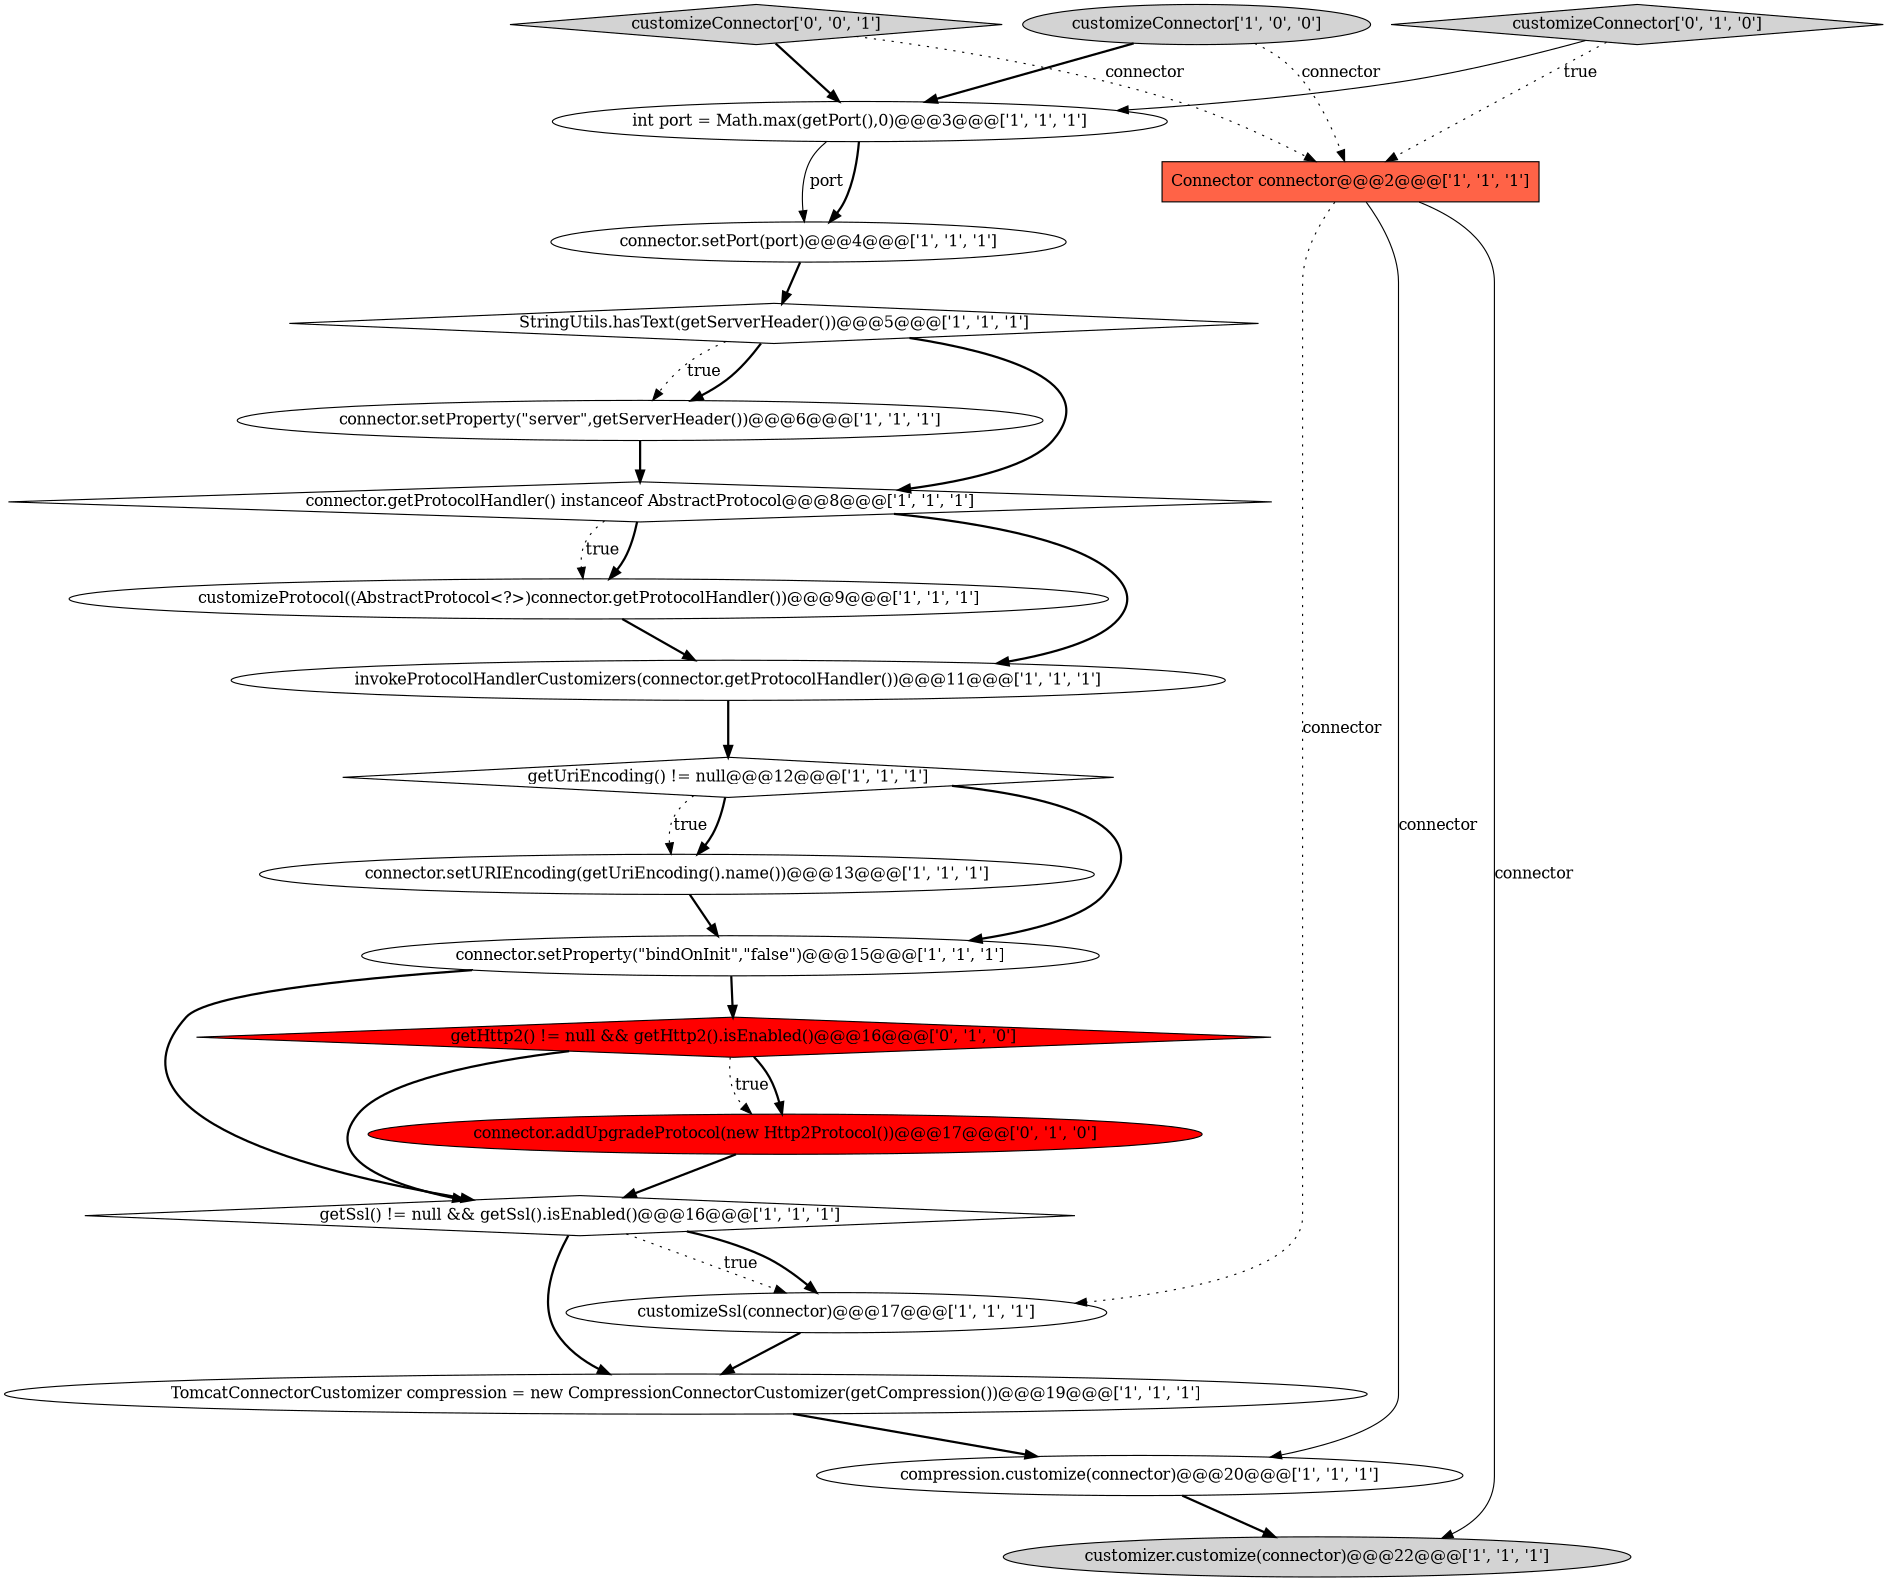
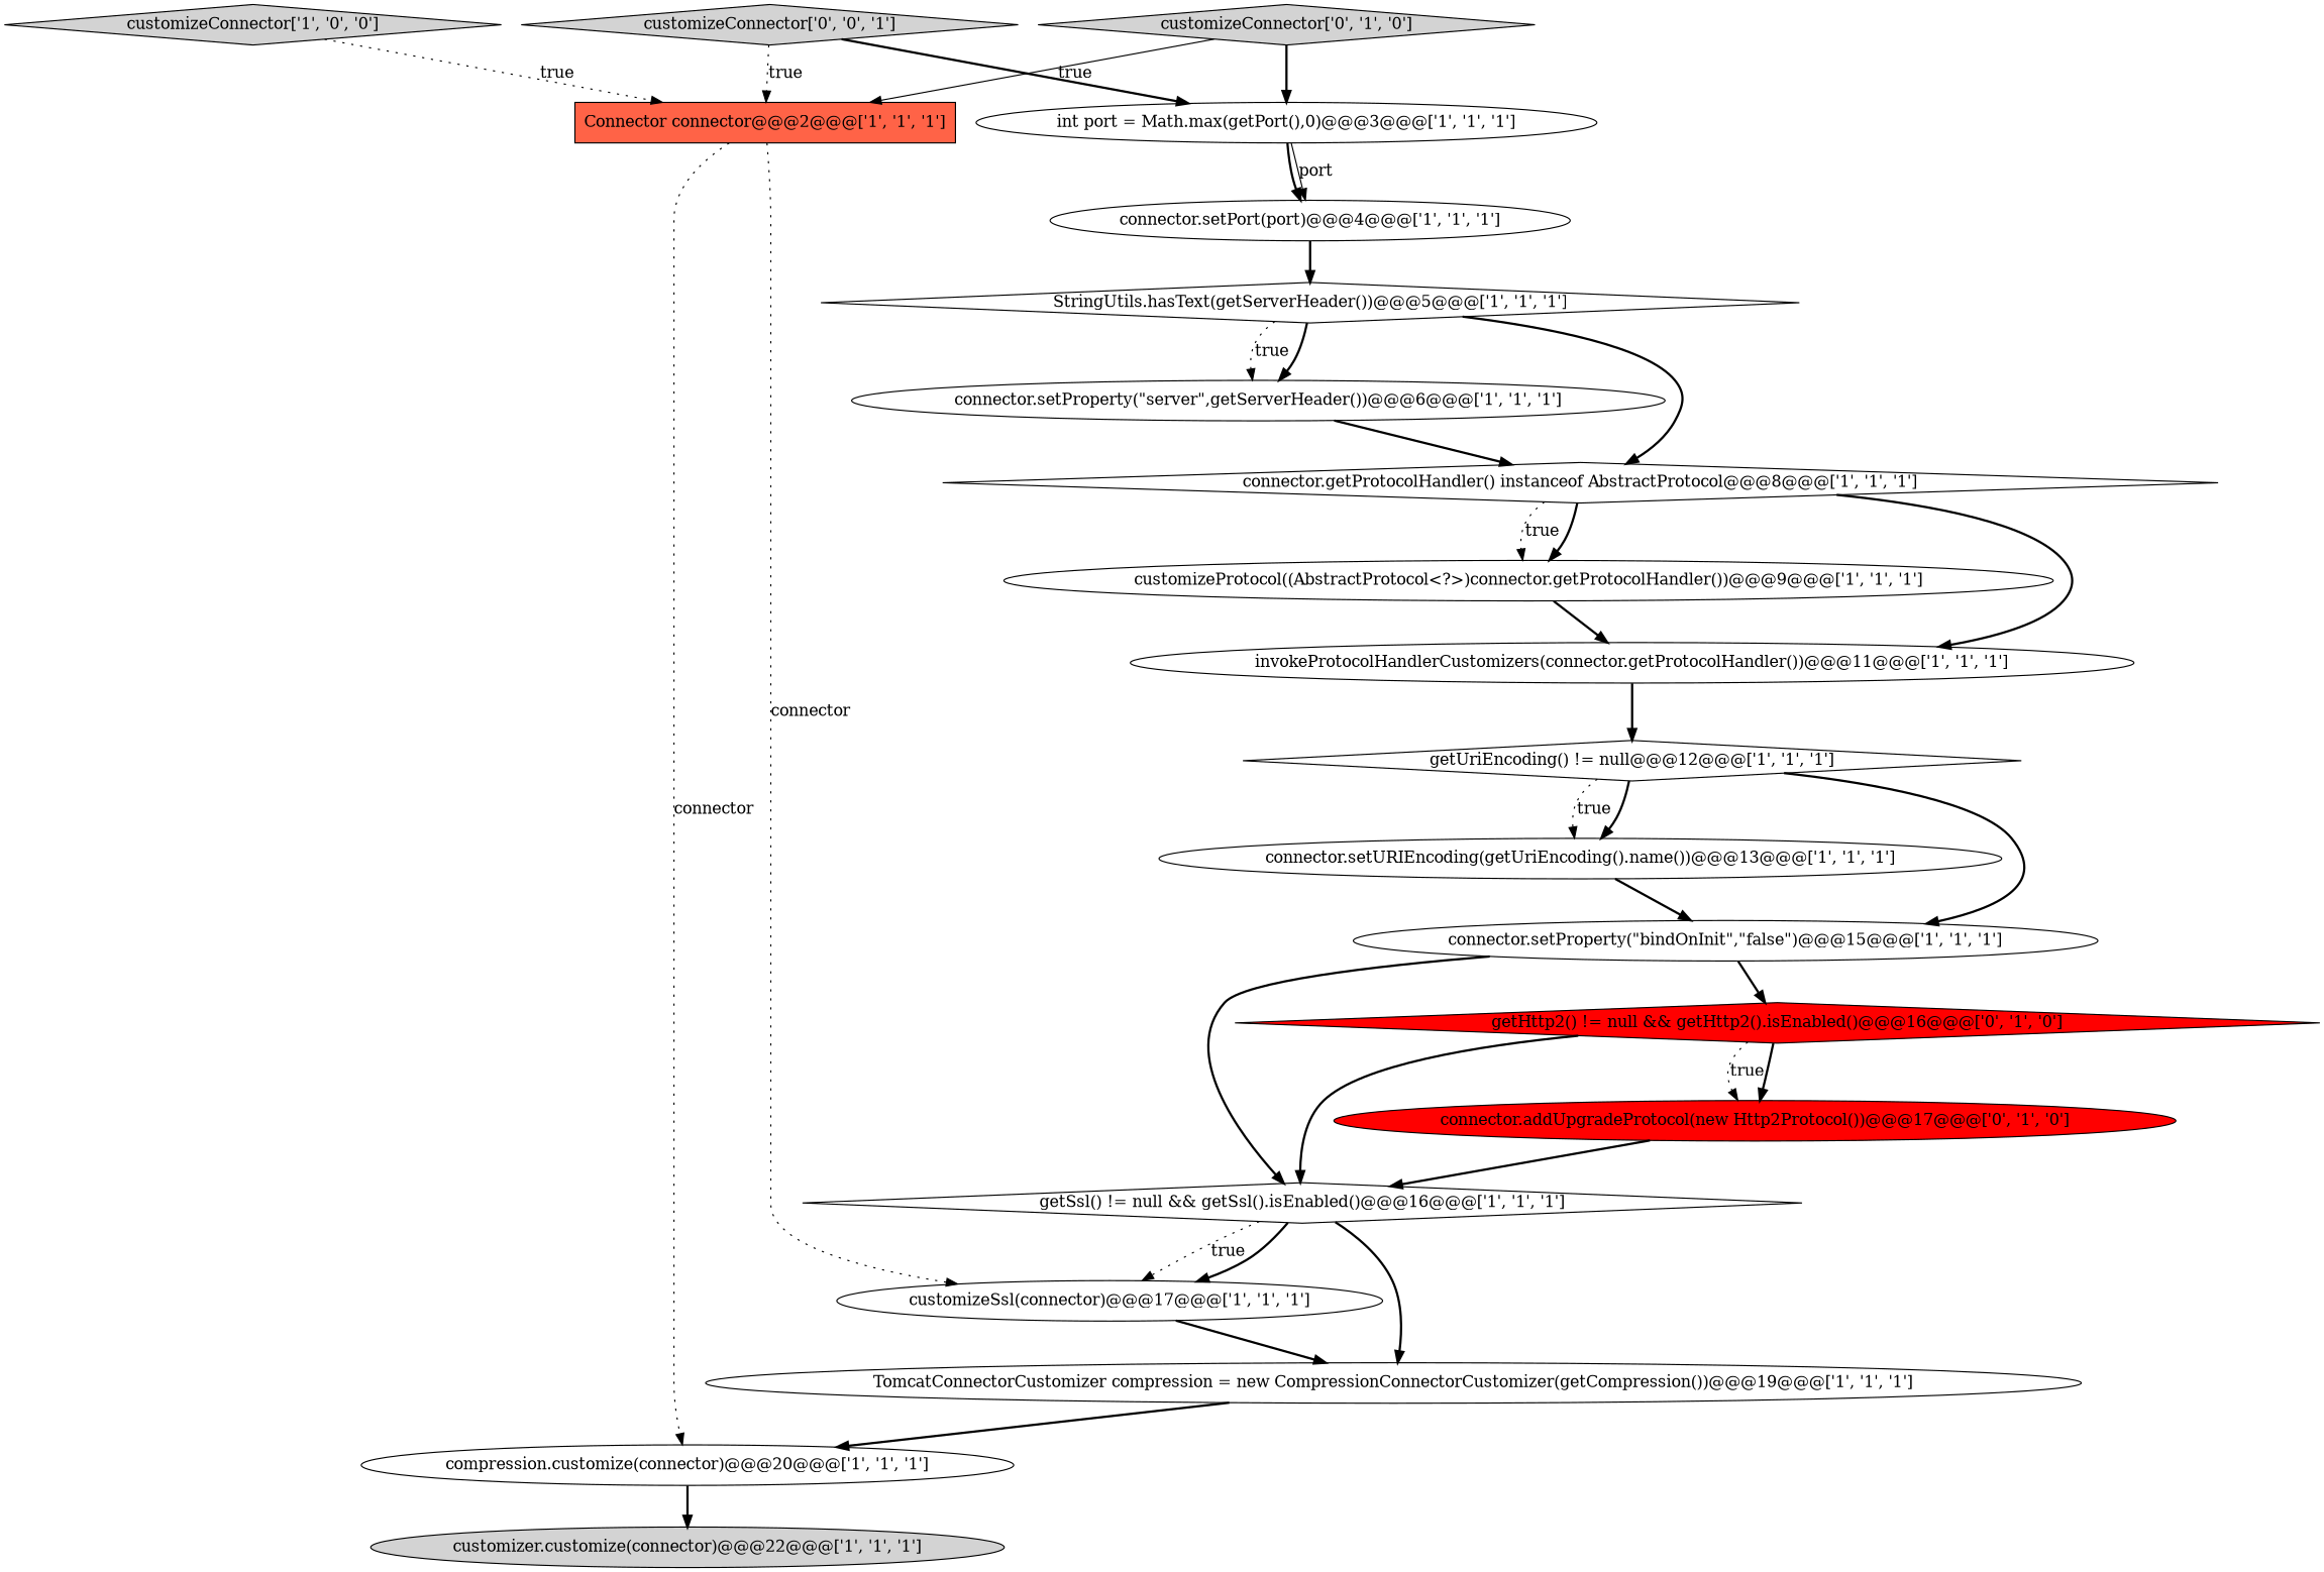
  digraph {
    node [fillcolor=white shape=ellipse style=filled]
    edge [style=bold]
    n1 [fillcolor=lightgray label="customizeConnector['0', '0', '1']" shape=diamond]
    n2 [label="int port = Math.max(getPort(),0)@@@3@@@['1', '1', '1']"]
    n3 [fillcolor=tomato label="Connector connector@@@2@@@['1', '1', '1']" shape=box]
    n4 [label="connector.setPort(port)@@@4@@@['1', '1', '1']"]
    n5 [label="customizeSsl(connector)@@@17@@@['1', '1', '1']"]
    n6 [label="compression.customize(connector)@@@20@@@['1', '1', '1']"]
    n7 [fillcolor=lightgray label="customizer.customize(connector)@@@22@@@['1', '1', '1']"]
    n8 [label="StringUtils.hasText(getServerHeader())@@@5@@@['1', '1', '1']" shape=diamond]
    n9 [label="connector.setProperty(\"server\",getServerHeader())@@@6@@@['1', '1', '1']"]
    n10 [label="connector.getProtocolHandler() instanceof AbstractProtocol@@@8@@@['1', '1', '1']" shape=diamond]
    n11 [label="TomcatConnectorCustomizer compression = new CompressionConnectorCustomizer(getCompression())@@@19@@@['1', '1', '1']"]
    n12 [label="customizeProtocol((AbstractProtocol<?>)connector.getProtocolHandler())@@@9@@@['1', '1', '1']"]
    n13 [label="invokeProtocolHandlerCustomizers(connector.getProtocolHandler())@@@11@@@['1', '1', '1']"]
    n14 [fillcolor=red label="connector.addUpgradeProtocol(new Http2Protocol())@@@17@@@['0', '1', '0']"]
    n15 [label="getSsl() != null && getSsl().isEnabled()@@@16@@@['1', '1', '1']" shape=diamond]
    n16 [fillcolor=red label="getHttp2() != null && getHttp2().isEnabled()@@@16@@@['0', '1', '0']" shape=diamond]
-   n17 [fillcolor=lightgray label="customizeConnector['1', '0', '0']"]
+   n17 [fillcolor=lightgray label="customizeConnector['1', '0', '0']" shape=diamond]
    n18 [label="getUriEncoding() != null@@@12@@@['1', '1', '1']" shape=diamond]
    n19 [label="connector.setURIEncoding(getUriEncoding().name())@@@13@@@['1', '1', '1']"]
    n20 [label="connector.setProperty(\"bindOnInit\",\"false\")@@@15@@@['1', '1', '1']"]
    n21 [fillcolor=lightgray label="customizeConnector['0', '1', '0']" shape=diamond]
    n1 -> n2
-   n1 -> n3 [label=connector style=dotted]
+   n1 -> n3 [label=true style=dotted]
    n2 -> n4 [label=port style=solid]
    n2 -> n4
    n3 -> n5 [label=connector style=dotted]
-   n3 -> n6 [label=connector style=solid]
-   n3 -> n7 [label=connector style=solid]
+   n3 -> n6 [label=connector style=dotted]
    n4 -> n8
    n5 -> n11
    n6 -> n7
    n8 -> n9
    n8 -> n9 [label=true style=dotted]
    n8 -> n10
    n9 -> n10
    n10 -> n12
    n10 -> n12 [label=true style=dotted]
    n10 -> n13
    n11 -> n6
    n12 -> n13
    n13 -> n18
    n14 -> n15
    n15 -> n5 [label=true style=dotted]
    n15 -> n5
    n15 -> n11
    n16 -> n14 [label=true style=dotted]
    n16 -> n14
    n16 -> n15
-   n17 -> n2
-   n17 -> n3 [label=connector style=dotted]
+   n17 -> n3 [label=true style=dotted]
    n18 -> n19
    n18 -> n19 [label=true style=dotted]
    n18 -> n20
    n19 -> n20
    n20 -> n15
    n20 -> n16
-   n21 -> n2 [style=solid]
-   n21 -> n3 [label=true style=dotted]
+   n21 -> n2
+   n21 -> n3 [label=true style=solid]
  }
